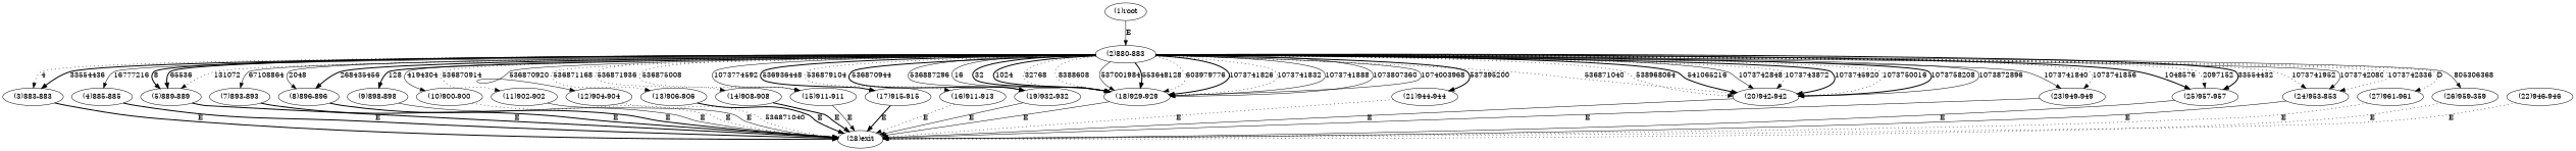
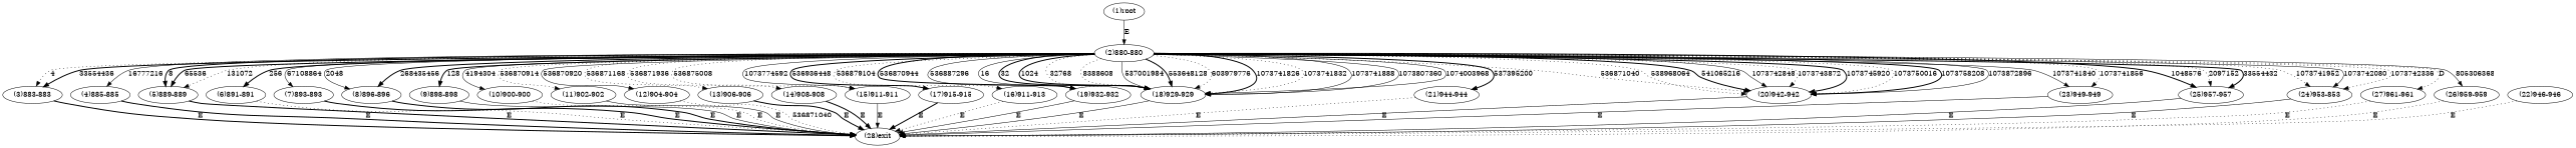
  digraph {
    edge [style=dotted]
    n1 [label="(1)root"]
-   n2 [label="(2)880-883"]
+   n2 [label="(2)880-880"]
    n3 [label="(3)883-883"]
    n4 [label="(4)885-885"]
    n5 [label="(5)889-889"]
+   n6 [label="(6)891-891"]
    n7 [label="(7)893-893"]
    n8 [label="(8)896-896"]
    n9 [label="(9)898-898"]
    n10 [label="(10)900-900"]
    n11 [label="(11)902-902"]
    n12 [label="(12)904-904"]
    n13 [label="(13)906-906"]
    n14 [label="(14)908-908"]
    n15 [label="(15)911-911"]
    n16 [label="(17)915-915"]
    n17 [label="(16)911-913"]
    n18 [label="(19)932-932"]
    n19 [label="(18)929-929"]
    n20 [label="(21)944-944"]
    n21 [label="(20)942-942"]
    n22 [label="(23)949-949"]
    n23 [label="(25)957-957"]
    n24 [label="(24)953-853"]
    n25 [label="(27)961-961"]
-   n26 [label="(26)959-359"]
+   n26 [label="(26)959-959"]
    n27 [label="(28)exit"]
    n28 [label="(22)946-946"]
    n1 -> n2 [label=E style=solid]
    n2 -> n3 [label=4]
    n2 -> n3 [label=33554436 style=bold]
    n2 -> n4 [label=16777216 style=solid]
    n2 -> n5 [label=8 style=bold]
    n2 -> n5 [label=65536 style=bold]
    n2 -> n5 [label=131072]
+   n2 -> n6 [label=256 style=bold]
    n2 -> n7 [label=67108864 style=solid]
    n2 -> n8 [label=2048 style=solid]
    n2 -> n8 [label=268435456 style=bold]
    n2 -> n9 [label=128 style=bold]
    n2 -> n10 [label=4194304 style=solid]
    n2 -> n11 [label=536870914]
    n2 -> n12 [label=536870920 style=solid]
    n2 -> n13 [label=536871168]
    n2 -> n14 [label=536871936]
    n2 -> n15 [label=536875008]
    n2 -> n15 [label=1073774592 style=solid]
    n2 -> n16 [label=536936448 style=bold]
    n2 -> n17 [label=536879104]
    n2 -> n18 [label=536870944 style=bold]
    n2 -> n18 [label=536887296 style=solid]
    n2 -> n19 [label=16 style=solid]
    n2 -> n19 [label=32 style=bold]
    n2 -> n19 [label=1024 style=bold]
    n2 -> n19 [label=32768]
    n2 -> n19 [label=8388608]
    n2 -> n19 [label=537001984 style=solid]
    n2 -> n19 [label=553648128 style=bold]
    n2 -> n19 [label=603979776]
    n2 -> n19 [label=1073741826 style=bold]
    n2 -> n19 [label=1073741832]
    n2 -> n19 [label=1073741888 style=solid]
    n2 -> n19 [label=1073807360 style=solid]
    n2 -> n19 [label=1074003968 style=solid]
    n2 -> n20 [label=537395200 style=bold]
    n2 -> n21 [label=536871040]
    n2 -> n21 [label=538968064]
    n2 -> n21 [label=541065216 style=bold]
    n2 -> n21 [label=1073742848 style=solid]
    n2 -> n21 [label=1073743872]
    n2 -> n21 [label=1073745920 style=bold]
    n2 -> n21 [label=1073750016]
    n2 -> n21 [label=1073758208 style=bold]
    n2 -> n21 [label=1073872896 style=solid]
    n2 -> n22 [label=1073741840 style=solid]
    n2 -> n22 [label=1073741856]
    n2 -> n23 [label=1048576 style=bold]
    n2 -> n23 [label=2097152]
    n2 -> n23 [label=33554432 style=bold]
    n2 -> n24 [label=1073741952]
    n2 -> n24 [label=1073742080 style=solid]
    n2 -> n24 [label=1073742336]
    n2 -> n25 [label=D]
    n2 -> n26 [label=805306368 style=solid]
    n3 -> n27 [label=E style=bold]
    n4 -> n27 [label=E style=bold]
    n5 -> n27 [label=E style=bold]
+   n6 -> n27 [label=E]
    n7 -> n27 [label=E style=bold]
    n8 -> n27 [label=E style=bold]
    n9 -> n27 [label=E style=solid]
    n10 -> n27 [label=E]
    n11 -> n27 [label=E style=solid]
    n12 -> n27 [label=536871040]
    n13 -> n27 [label=E style=bold]
    n14 -> n27 [label=E style=bold]
    n15 -> n27 [label=E style=solid]
    n16 -> n27 [label=E style=bold]
    n17 -> n27 [label=E]
    n18 -> n27 [label=E style=solid]
    n19 -> n27 [label=E style=solid]
    n20 -> n27 [label=E]
    n21 -> n27 [label=E style=solid]
    n22 -> n27 [label=E style=solid]
    n23 -> n27 [label=E style=solid]
    n24 -> n27 [label=E style=solid]
    n25 -> n27 [label=E]
    n26 -> n27 [label=E]
    n28 -> n27 [label=E]
  }
